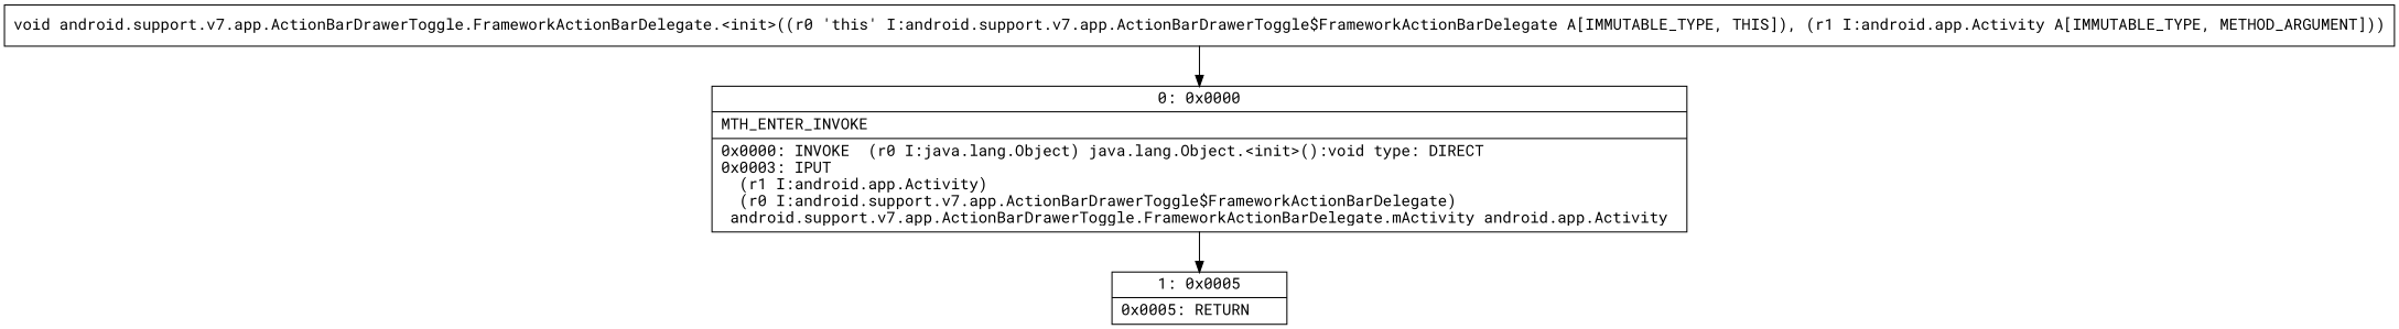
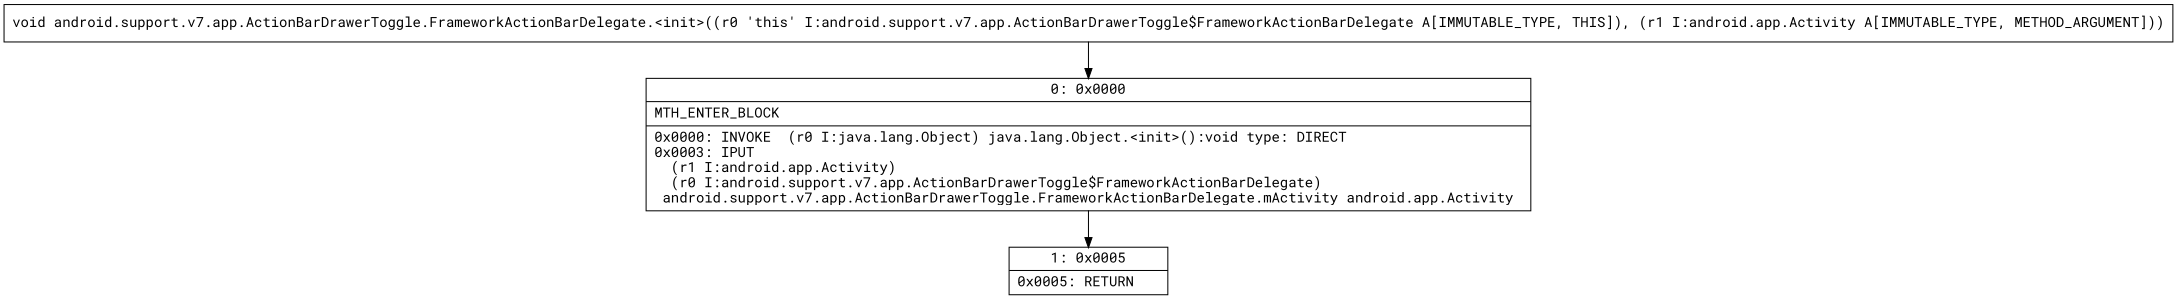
  digraph {
    fontname="Roboto Mono"
    node [shape=record fontname="Roboto Mono"]
    edge [fontname="Roboto Mono"]
-   n1 [label="{0\:\ 0x0000|MTH_ENTER_INVOKE\l|0x0000: INVOKE  (r0 I:java.lang.Object) java.lang.Object.\<init\>():void type: DIRECT \l0x0003: IPUT  \l  (r1 I:android.app.Activity)\l  (r0 I:android.support.v7.app.ActionBarDrawerToggle$FrameworkActionBarDelegate)\l android.support.v7.app.ActionBarDrawerToggle.FrameworkActionBarDelegate.mActivity android.app.Activity \l}"]
+   n1 [label="{0\:\ 0x0000|MTH_ENTER_BLOCK\l|0x0000: INVOKE  (r0 I:java.lang.Object) java.lang.Object.\<init\>():void type: DIRECT \l0x0003: IPUT  \l  (r1 I:android.app.Activity)\l  (r0 I:android.support.v7.app.ActionBarDrawerToggle$FrameworkActionBarDelegate)\l android.support.v7.app.ActionBarDrawerToggle.FrameworkActionBarDelegate.mActivity android.app.Activity \l}"]
    n2 [label="{1\:\ 0x0005|0x0005: RETURN   \l}"]
    n3 [label="{void android.support.v7.app.ActionBarDrawerToggle.FrameworkActionBarDelegate.\<init\>((r0 'this' I:android.support.v7.app.ActionBarDrawerToggle$FrameworkActionBarDelegate A[IMMUTABLE_TYPE, THIS]), (r1 I:android.app.Activity A[IMMUTABLE_TYPE, METHOD_ARGUMENT])) }"]
    n1 -> n2
    n3 -> n1
  }
